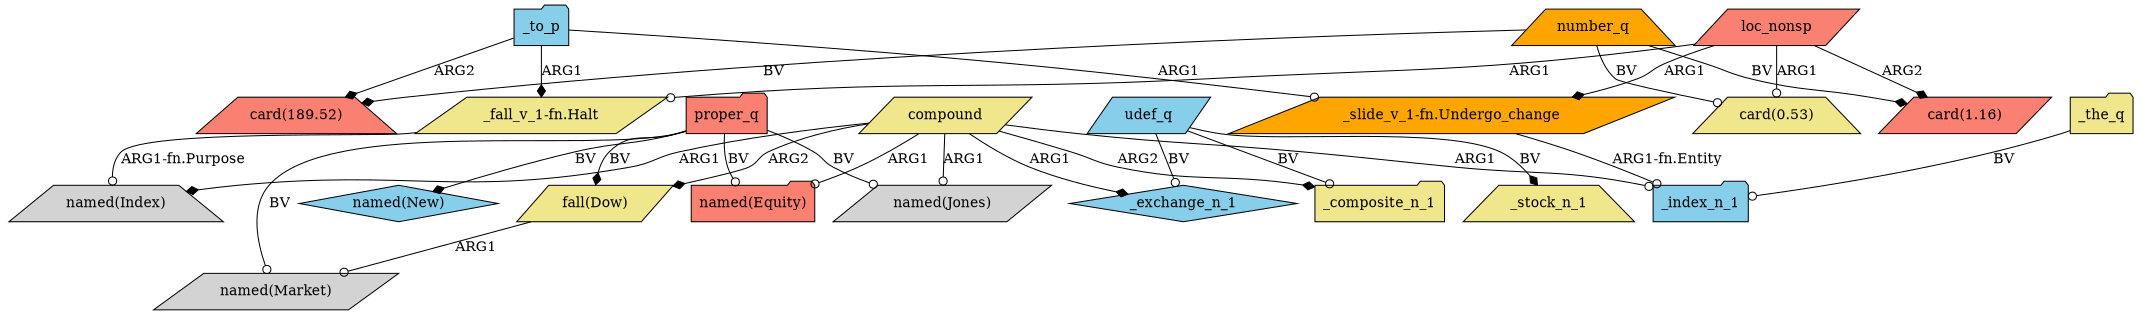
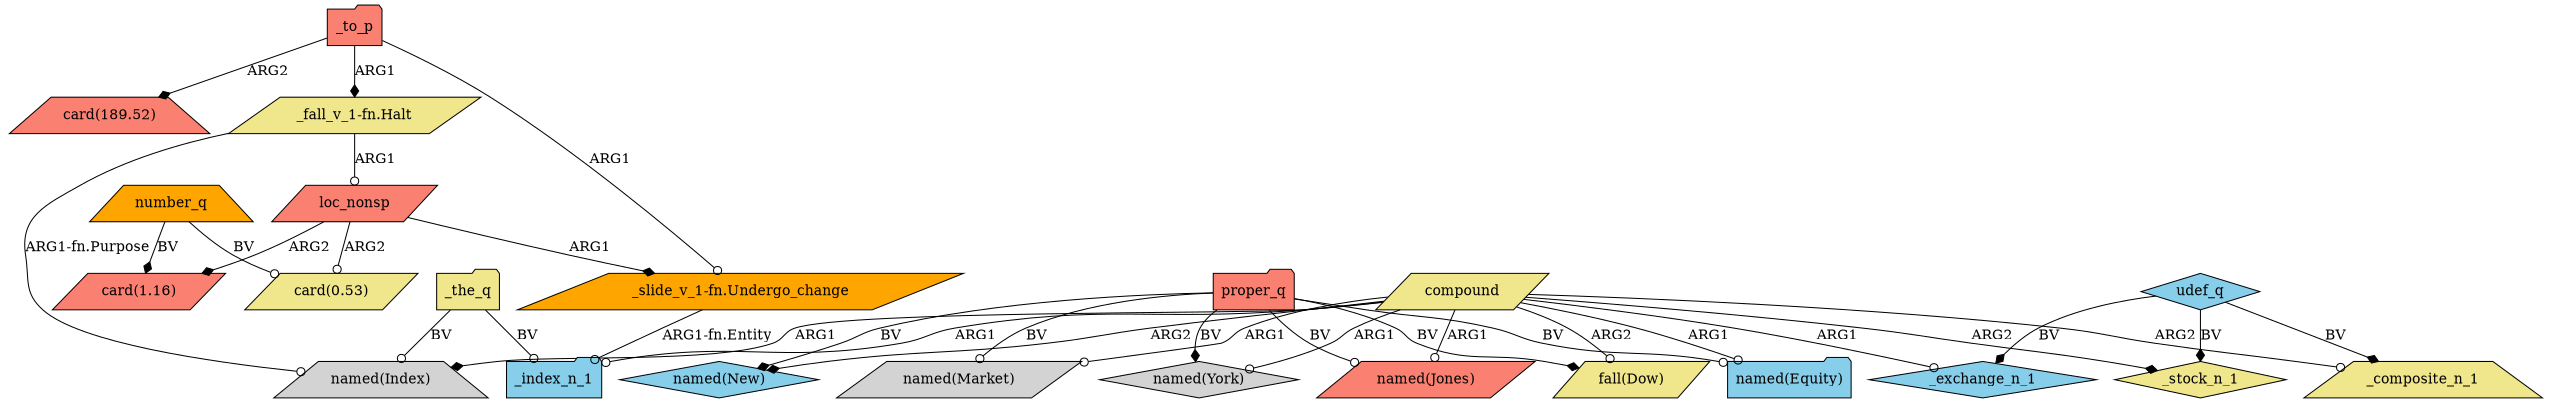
  digraph {
    node [fillcolor=khaki shape=parallelogram style=filled]
    edge [arrowhead=odot]
-   "named(Jones)" [fillcolor=lightgrey]
+   "named(Jones)" [fillcolor=salmon]
    compound
    "named(Index)" [fillcolor=lightgrey shape=trapezium]
    "named(New)" [fillcolor=skyblue shape=diamond]
    _exchange_n_1 [fillcolor=skyblue shape=diamond]
    "named(Market)" [fillcolor=lightgrey]
    _index_n_1 [fillcolor=skyblue shape=folder]
-   _stock_n_1 [shape=trapezium]
+   "named(York)" [fillcolor=lightgrey shape=diamond]
+   _stock_n_1 [shape=diamond]
    n10 [label="fall(Dow)"]
-   _composite_n_1 [shape=folder]
-   "named(Equity)" [fillcolor=salmon shape=folder]
+   _composite_n_1 [shape=trapezium]
+   "named(Equity)" [fillcolor=skyblue shape=folder]
    number_q [fillcolor=orange shape=trapezium]
    "card(189.52)" [fillcolor=salmon shape=trapezium]
    "card(1.16)" [fillcolor=salmon]
-   "card(0.53)" [shape=trapezium]
-   _to_p [fillcolor=skyblue shape=folder]
+   "card(0.53)"
+   _to_p [fillcolor=salmon shape=folder]
    "_slide_v_1-fn.Undergo_change" [fillcolor=orange]
    "_fall_v_1-fn.Halt"
    proper_q [fillcolor=salmon shape=folder]
-   udef_q [fillcolor=skyblue]
+   udef_q [fillcolor=skyblue shape=diamond]
    loc_nonsp [fillcolor=salmon]
    _the_q [shape=folder]
    compound -> "named(Jones)" [label=ARG1]
    compound -> "named(Index)" [arrowhead=diamond label=ARG1]
-   compound -> _exchange_n_1 [arrowhead=diamond label=ARG1]
-   n10 -> "named(Market)" [label=ARG1]
+   compound -> "named(New)" [arrowhead=diamond label=ARG2]
+   compound -> _exchange_n_1 [label=ARG1]
+   compound -> "named(Market)" [label=ARG1]
    compound -> _index_n_1 [label=ARG1]
-   compound -> n10 [arrowhead=diamond label=ARG2]
-   compound -> _composite_n_1 [arrowhead=diamond label=ARG2]
+   compound -> "named(York)" [label=ARG1]
+   compound -> _stock_n_1 [arrowhead=diamond label=ARG2]
+   compound -> n10 [label=ARG2]
+   compound -> _composite_n_1 [label=ARG2]
    compound -> "named(Equity)" [label=ARG1]
-   number_q -> "card(189.52)" [arrowhead=diamond label=BV]
    number_q -> "card(1.16)" [arrowhead=diamond label=BV]
    number_q -> "card(0.53)" [label=BV]
    _to_p -> "card(189.52)" [arrowhead=diamond label=ARG2]
    _to_p -> "_slide_v_1-fn.Undergo_change" [label=ARG1]
    _to_p -> "_fall_v_1-fn.Halt" [arrowhead=diamond label=ARG1]
    "_slide_v_1-fn.Undergo_change" -> _index_n_1 [label="ARG1-fn.Entity"]
    "_fall_v_1-fn.Halt" -> "named(Index)" [label="ARG1-fn.Purpose"]
    proper_q -> "named(Jones)" [label=BV]
    proper_q -> "named(New)" [arrowhead=diamond label=BV]
    proper_q -> "named(Market)" [label=BV]
+   proper_q -> "named(York)" [arrowhead=diamond label=BV]
    proper_q -> n10 [arrowhead=diamond label=BV]
    proper_q -> "named(Equity)" [label=BV]
-   udef_q -> _exchange_n_1 [label=BV]
+   udef_q -> _exchange_n_1 [arrowhead=diamond label=BV]
    udef_q -> _stock_n_1 [arrowhead=diamond label=BV]
-   udef_q -> _composite_n_1 [label=BV]
+   udef_q -> _composite_n_1 [arrowhead=diamond label=BV]
    loc_nonsp -> "card(1.16)" [arrowhead=diamond label=ARG2]
-   loc_nonsp -> "card(0.53)" [label=ARG1]
+   loc_nonsp -> "card(0.53)" [label=ARG2]
    loc_nonsp -> "_slide_v_1-fn.Undergo_change" [arrowhead=diamond label=ARG1]
-   loc_nonsp -> "_fall_v_1-fn.Halt" [label=ARG1]
+   "_fall_v_1-fn.Halt" -> loc_nonsp [label=ARG1]
+   _the_q -> "named(Index)" [label=BV]
    _the_q -> _index_n_1 [label=BV]
  }
